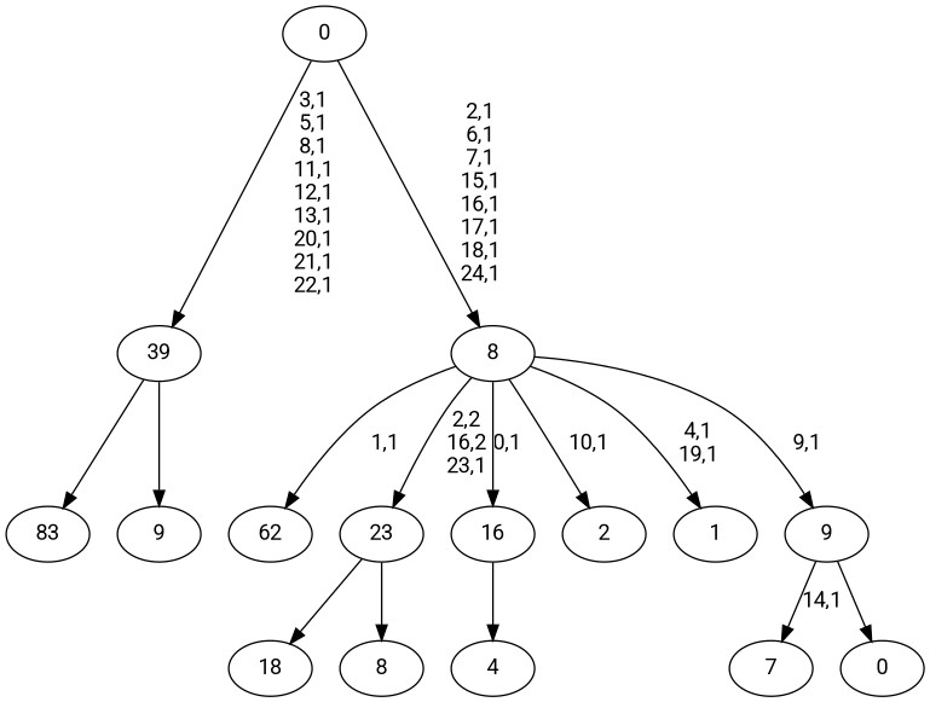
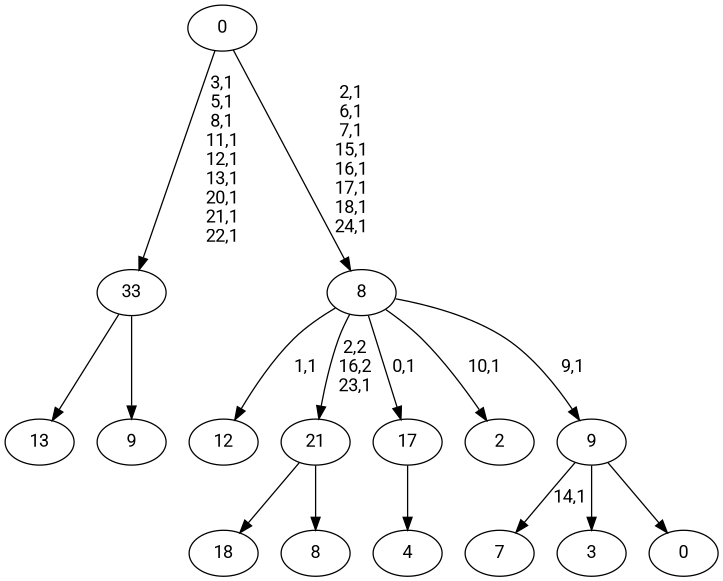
  digraph {
    fontname=Roboto
    node [fontname=Roboto]
    edge [fontname=Roboto]
-   n1 [label=83]
-   n2 [label=62]
+   n1 [label=13]
+   n2 [label=12]
    n3 [label=18]
    n4 [label=9]
-   33 [label=39]
+   33
    n6 [label=8]
-   23
+   23 [label=21]
    n8 [label=7]
    n9 [label=4]
-   17 [label=16]
+   17
+   n11 [label=3]
    n12 [label=2]
-   n13 [label=1]
    n14 [label=0]
    9
    8
    0
    33 -> n1
    33 -> n4
    23 -> n3
    23 -> n6
    17 -> n9
    9 -> n8 [label="14,1"]
+   9 -> n11
    9 -> n14
    8 -> n2 [label="1,1"]
    8 -> 23 [label="2,2\n16,2\n23,1"]
    8 -> 17 [label="0,1"]
    8 -> n12 [label="10,1"]
-   8 -> n13 [label="4,1\n19,1"]
    8 -> 9 [label="9,1"]
    0 -> 33 [label="3,1\n5,1\n8,1\n11,1\n12,1\n13,1\n20,1\n21,1\n22,1"]
    0 -> 8 [label="2,1\n6,1\n7,1\n15,1\n16,1\n17,1\n18,1\n24,1"]
  }
